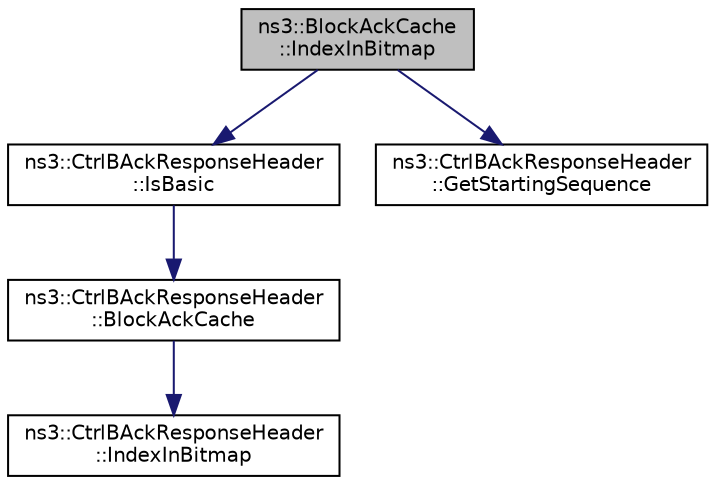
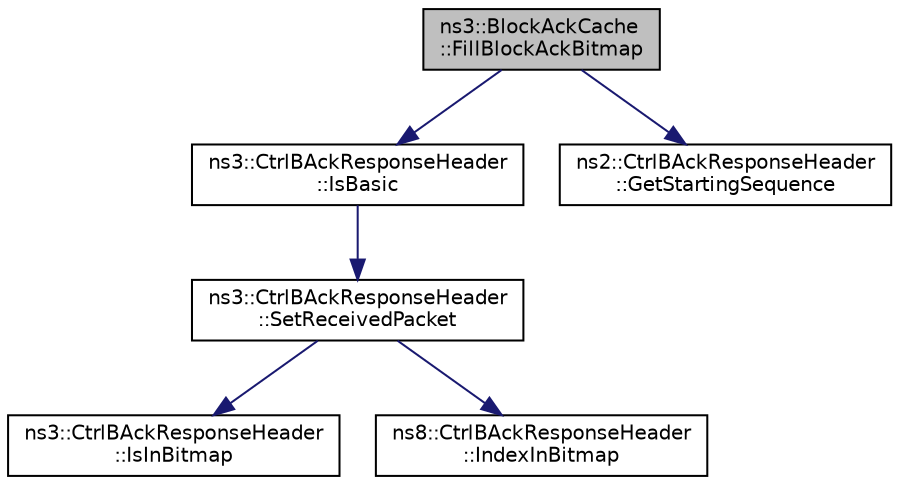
  digraph {
    rankdir=TB
    node [color=black fillcolor=white fontname=Helvetica fontsize=10 shape=record style=filled]
    edge [color=midnightblue fontname=Helvetica fontsize=10 labelfontname=Helvetica labelfontsize=10 style=solid]
-   n1 [fillcolor=grey75 fontcolor=black height=0.2 label="ns3::BlockAckCache\l::IndexInBitmap" width=0.4]
+   n1 [fillcolor=grey75 fontcolor=black height=0.2 label="ns3::BlockAckCache\l::FillBlockAckBitmap" width=0.4]
    n2 [height=0.2 label="ns3::CtrlBAckResponseHeader\l::IsBasic" width=0.4]
-   n3 [height=0.2 label="ns3::CtrlBAckResponseHeader\l::GetStartingSequence" width=0.4]
-   n4 [height=0.2 label="ns3::CtrlBAckResponseHeader\l::BlockAckCache" width=0.4]
-   n6 [height=0.2 label="ns3::CtrlBAckResponseHeader\l::IndexInBitmap" width=0.4]
+   n3 [height=0.2 label="ns2::CtrlBAckResponseHeader\l::GetStartingSequence" width=0.4]
+   n4 [height=0.2 label="ns3::CtrlBAckResponseHeader\l::SetReceivedPacket" width=0.4]
+   n5 [height=0.2 label="ns3::CtrlBAckResponseHeader\l::IsInBitmap" width=0.4]
+   n6 [height=0.2 label="ns8::CtrlBAckResponseHeader\l::IndexInBitmap" width=0.4]
    n1 -> n2
    n1 -> n3
    n2 -> n4
+   n4 -> n5
    n4 -> n6
  }
